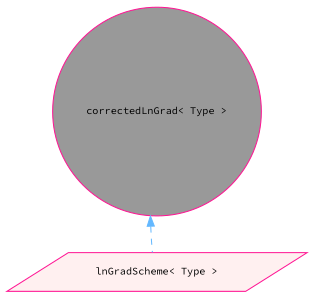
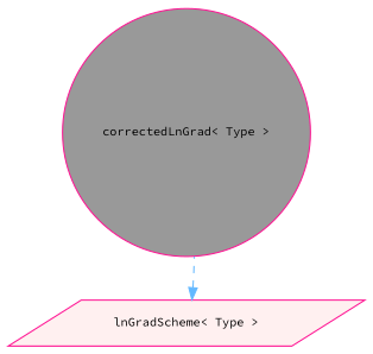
  digraph {
    fontname="Source Code Pro"
    node [color=deeppink fontname="Source Code Pro" fontsize=10 style=filled]
    n1 [fillcolor=grey60 fontcolor=black height=0.2 label="correctedLnGrad\< Type \>" shape=circle width=0.4]
    n2 [fillcolor="#FFF0F0" height=0.2 label="lnGradScheme\< Type \>" shape=parallelogram width=0.4]
-   n1 -> n2 [color=steelblue1 dir=back fontname="Source Code Pro" fontsize=10 labelfontname=Helvetica labelfontsize=10 style=dashed]
+   n2 -> n1 [color=steelblue1 dir=back fontname="Source Code Pro" fontsize=10 labelfontname=Helvetica labelfontsize=10 style=dashed]
  }
